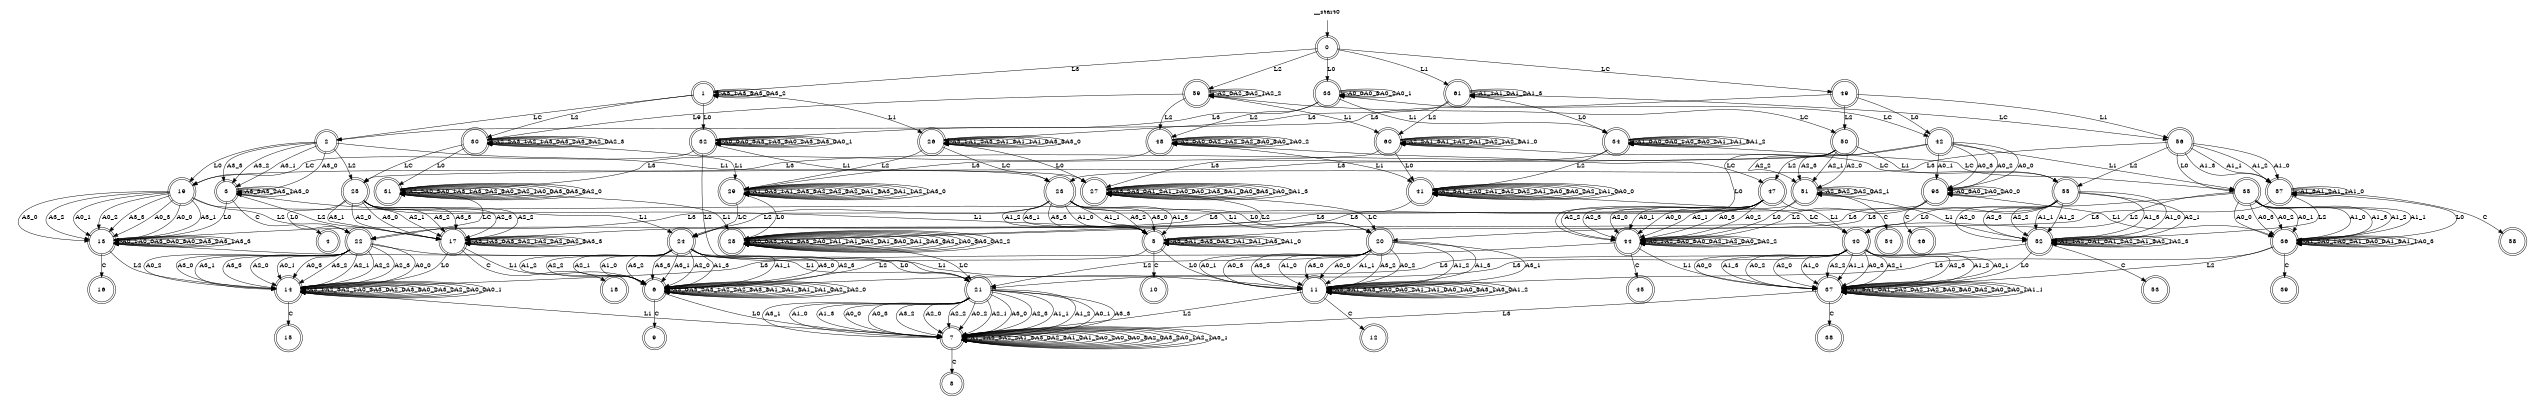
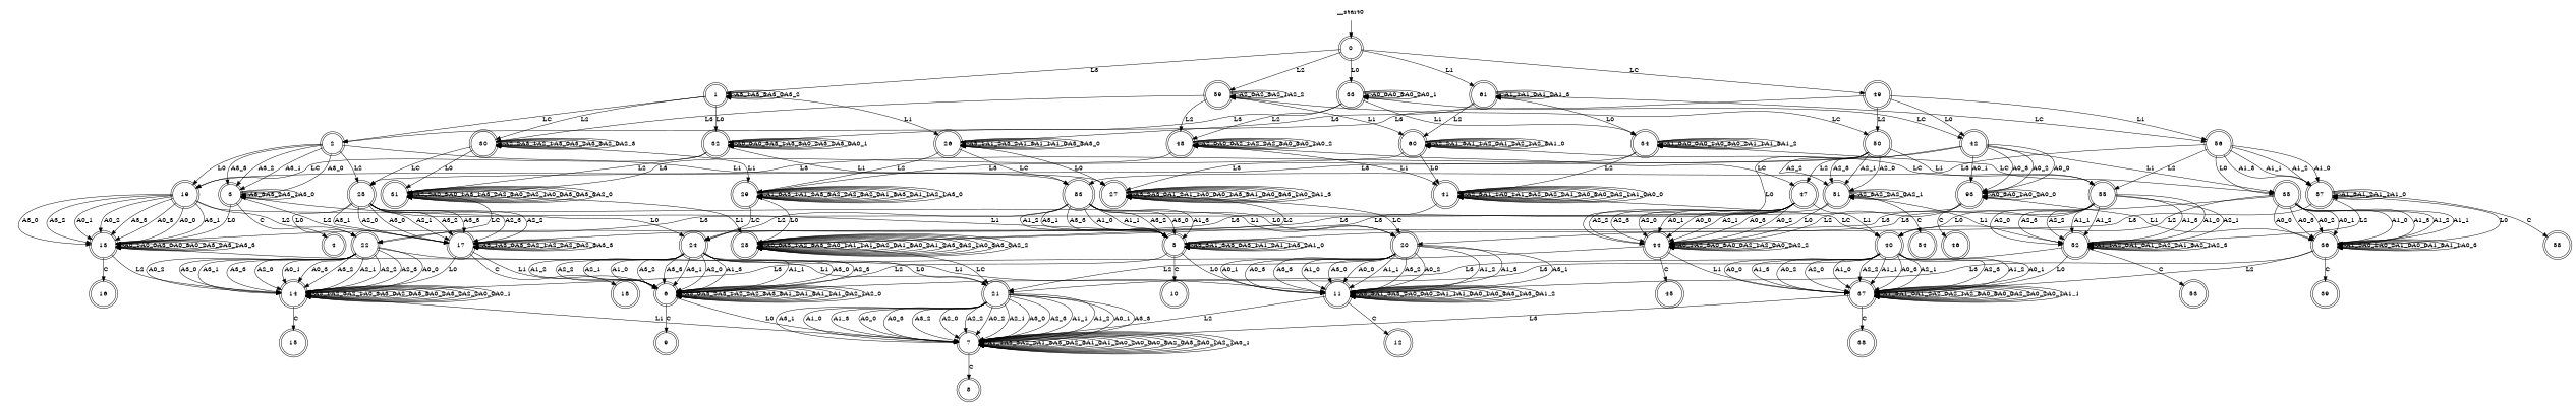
  digraph {
    node [shape=doublecircle]
    n1 [label=0]
    n2 [label=1]
    n3 [label=33]
    n4 [label=49]
    n5 [label=59]
    n6 [label=61]
    n7 [label=2]
    n8 [label=26]
    n9 [label=30]
    n10 [label=32]
    n11 [label=34]
    n12 [label=42]
    n13 [label=48]
    n14 [label=50]
    n15 [label=56]
    n16 [label=60]
    n17 [label=3]
    n18 [label=19]
-   n19 [label=23]
+   n19 [label=83]
    n20 [label=25]
    n21 [label=27]
    n22 [label=29]
    n23 [label=31]
    n24 [label=4]
    n25 [label=5]
    n26 [label=13]
    n27 [label=17]
    n28 [label=20]
    n29 [label=22]
    n30 [label=24]
    n31 [label=6]
    n32 [label=10]
    n33 [label=11]
    n34 [label=14]
    n35 [label=16]
    n36 [label=18]
    n37 [label=7]
    n38 [label=9]
    n39 [label=12]
    n40 [label=8]
    n41 [label=15]
    n42 [label=21]
    n43 [label=28]
    n44 [label=35]
    n45 [label=41]
    n46 [label=93]
    n47 [label=47]
    n48 [label=36]
    n49 [label=40]
    n50 [label=37]
    n51 [label=39]
    n52 [label=38]
    n53 [label=44]
    n54 [label=46]
    n55 [label=45]
    n56 [label=51]
    n57 [label=55]
    n58 [label=57]
    n59 [label=52]
    n60 [label=54]
    n61 [label=53]
    n62 [label=58]
    __start0 [shape=none]
    n1 -> n2 [label=L3]
    n1 -> n3 [label=L0]
    n1 -> n4 [label=LC]
    n1 -> n5 [label=L2]
    n1 -> n6 [label=L1]
    n2 -> n2 [label=A3_1]
    n2 -> n2 [label=A3_3]
    n2 -> n2 [label=A3_0]
    n2 -> n2 [label=A3_2]
    n2 -> n7 [label=LC]
    n2 -> n8 [label=L1]
    n2 -> n9 [label=L2]
    n2 -> n10 [label=L0]
    n3 -> n3 [label=A0_0]
    n3 -> n3 [label=A0_3]
    n3 -> n3 [label=A0_2]
    n3 -> n3 [label=A0_1]
    n3 -> n10 [label=L3]
    n3 -> n11 [label=L1]
    n3 -> n12 [label=LC]
    n3 -> n13 [label=L2]
    n4 -> n7 [label=L3]
    n4 -> n12 [label=L0]
    n4 -> n14 [label=L2]
    n4 -> n15 [label=L1]
    n5 -> n5 [label=A2_0]
    n5 -> n5 [label=A2_3]
    n5 -> n5 [label=A2_1]
    n5 -> n5 [label=A2_2]
-   n5 -> n9 [label=L9]
+   n5 -> n9 [label=L3]
    n5 -> n13 [label=L2]
    n5 -> n14 [label=LC]
    n5 -> n16 [label=L1]
    n6 -> n6 [label=A1_1]
    n6 -> n6 [label=A1_0]
    n6 -> n6 [label=A1_2]
    n6 -> n6 [label=A1_3]
    n6 -> n8 [label=L3]
    n6 -> n11 [label=L0]
    n6 -> n15 [label=LC]
    n6 -> n16 [label=L2]
    n7 -> n17 [label=A3_3]
    n7 -> n17 [label=A3_2]
    n7 -> n17 [label=A3_1]
    n7 -> n17 [label=A3_0]
    n7 -> n18 [label=L0]
    n7 -> n19 [label=L1]
    n7 -> n20 [label=L2]
    n8 -> n8 [label=A3_1]
    n8 -> n8 [label=A1_2]
    n8 -> n8 [label=A3_2]
    n8 -> n8 [label=A1_3]
    n8 -> n8 [label=A1_1]
    n8 -> n8 [label=A1_0]
    n8 -> n8 [label=A3_3]
    n8 -> n8 [label=A3_0]
    n8 -> n19 [label=LC]
    n8 -> n21 [label=L0]
    n8 -> n22 [label=L2]
    n9 -> n9 [label=A2_2]
    n9 -> n9 [label=A3_1]
    n9 -> n9 [label=A2_1]
    n9 -> n9 [label=A3_0]
    n9 -> n9 [label=A3_2]
    n9 -> n9 [label=A3_3]
    n9 -> n9 [label=A2_0]
    n9 -> n9 [label=A2_3]
    n9 -> n20 [label=LC]
    n9 -> n22 [label=L1]
    n9 -> n23 [label=L0]
    n10 -> n10 [label=A0_0]
    n10 -> n10 [label=A0_3]
    n10 -> n10 [label=A3_1]
    n10 -> n10 [label=A3_3]
    n10 -> n10 [label=A0_2]
    n10 -> n10 [label=A3_2]
    n10 -> n10 [label=A3_0]
    n10 -> n10 [label=A0_1]
    n10 -> n18 [label=LC]
    n10 -> n21 [label=L1]
-   n10 -> n42 [label=L2]
+   n10 -> n23 [label=L2]
    n11 -> n11 [label=A1_0]
    n11 -> n11 [label=A0_0]
    n11 -> n11 [label=A0_1]
    n11 -> n11 [label=A0_3]
    n11 -> n11 [label=A0_2]
    n11 -> n11 [label=A1_1]
    n11 -> n11 [label=A1_3]
    n11 -> n11 [label=A1_2]
    n11 -> n21 [label=L3]
    n11 -> n44 [label=LC]
    n11 -> n45 [label=L2]
    n12 -> n18 [label=L3]
    n12 -> n44 [label=L1]
    n12 -> n46 [label=A0_3]
    n12 -> n46 [label=A0_2]
    n12 -> n46 [label=A0_0]
    n12 -> n46 [label=A0_1]
    n12 -> n47 [label=L2]
    n13 -> n13 [label=A2_0]
    n13 -> n13 [label=A0_0]
    n13 -> n13 [label=A2_1]
    n13 -> n13 [label=A2_2]
    n13 -> n13 [label=A2_3]
    n13 -> n13 [label=A0_3]
    n13 -> n13 [label=A0_1]
    n13 -> n13 [label=A0_2]
    n13 -> n23 [label=L3]
    n13 -> n45 [label=L1]
    n13 -> n47 [label=LC]
    n14 -> n20 [label=L3]
    n14 -> n53 [label=L0]
    n14 -> n56 [label=A2_3]
    n14 -> n56 [label=A2_1]
    n14 -> n56 [label=A2_0]
    n14 -> n56 [label=A2_2]
    n14 -> n57 [label=L1]
    n15 -> n19 [label=L3]
    n15 -> n44 [label=L0]
    n15 -> n57 [label=L2]
    n15 -> n58 [label=A1_3]
    n15 -> n58 [label=A1_1]
    n15 -> n58 [label=A1_2]
    n15 -> n58 [label=A1_0]
    n16 -> n16 [label=A2_2]
    n16 -> n16 [label=A1_3]
    n16 -> n16 [label=A1_1]
    n16 -> n16 [label=A2_0]
    n16 -> n16 [label=A1_2]
    n16 -> n16 [label=A2_1]
    n16 -> n16 [label=A2_3]
    n16 -> n16 [label=A1_0]
    n16 -> n22 [label=L3]
    n16 -> n45 [label=L0]
    n16 -> n57 [label=LC]
    n17 -> n17 [label=A3_3]
    n17 -> n17 [label=A3_2]
    n17 -> n17 [label=A3_1]
    n17 -> n17 [label=A3_0]
    n17 -> n24 [label=C]
    n17 -> n25 [label=L1]
    n17 -> n26 [label=L0]
    n17 -> n27 [label=L2]
    n18 -> n26 [label=A3_1]
    n18 -> n26 [label=A3_0]
    n18 -> n26 [label=A3_2]
    n18 -> n26 [label=A0_1]
    n18 -> n26 [label=A0_2]
    n18 -> n26 [label=A3_3]
    n18 -> n26 [label=A0_3]
    n18 -> n26 [label=A0_0]
    n18 -> n28 [label=L1]
    n18 -> n29 [label=L2]
    n19 -> n25 [label=A3_1]
    n19 -> n25 [label=A3_3]
    n19 -> n25 [label=A1_0]
    n19 -> n25 [label=A1_1]
    n19 -> n25 [label=A3_2]
    n19 -> n25 [label=A3_0]
    n19 -> n25 [label=A1_3]
    n19 -> n25 [label=A1_2]
    n19 -> n28 [label=L0]
    n19 -> n30 [label=L2]
    n20 -> n27 [label=A3_3]
    n20 -> n27 [label=A2_3]
    n20 -> n27 [label=A2_2]
    n20 -> n27 [label=A3_1]
    n20 -> n27 [label=A2_0]
    n20 -> n27 [label=A3_0]
    n20 -> n27 [label=A2_1]
    n20 -> n27 [label=A3_2]
    n20 -> n29 [label=L0]
-   n20 -> n30 [label=L1]
+   n20 -> n30 [label=L0]
    n21 -> n21 [label=A3_2]
    n21 -> n21 [label=A3_0]
    n21 -> n21 [label=A1_2]
    n21 -> n21 [label=A1_1]
    n21 -> n21 [label=A0_0]
    n21 -> n21 [label=A0_1]
    n21 -> n21 [label=A3_3]
    n21 -> n21 [label=A1_0]
    n21 -> n21 [label=A0_3]
    n21 -> n21 [label=A3_1]
    n21 -> n21 [label=A0_2]
    n21 -> n21 [label=A1_3]
    n21 -> n28 [label=LC]
    n21 -> n43 [label=L2]
    n22 -> n22 [label=A1_0]
    n22 -> n22 [label=A3_1]
    n22 -> n22 [label=A1_2]
    n22 -> n22 [label=A3_3]
    n22 -> n22 [label=A2_2]
    n22 -> n22 [label=A2_3]
    n22 -> n22 [label=A2_0]
    n22 -> n22 [label=A1_3]
    n22 -> n22 [label=A3_2]
    n22 -> n22 [label=A1_1]
    n22 -> n22 [label=A2_1]
    n22 -> n22 [label=A3_0]
    n22 -> n30 [label=LC]
    n22 -> n43 [label=L0]
    n23 -> n23 [label=A2_2]
    n23 -> n23 [label=A0_3]
    n23 -> n23 [label=A0_1]
    n23 -> n23 [label=A3_1]
    n23 -> n23 [label=A3_2]
    n23 -> n23 [label=A2_3]
    n23 -> n23 [label=A0_2]
    n23 -> n23 [label=A2_1]
    n23 -> n23 [label=A0_0]
    n23 -> n23 [label=A3_0]
    n23 -> n23 [label=A3_3]
    n23 -> n23 [label=A2_0]
    n23 -> n29 [label=LC]
    n23 -> n43 [label=L1]
    n25 -> n25 [label=A3_3]
    n25 -> n25 [label=A1_3]
    n25 -> n25 [label=A3_0]
    n25 -> n25 [label=A3_1]
    n25 -> n25 [label=A1_2]
    n25 -> n25 [label=A1_1]
    n25 -> n25 [label=A3_2]
    n25 -> n25 [label=A1_0]
    n25 -> n31 [label=L2]
    n25 -> n32 [label=C]
    n25 -> n33 [label=L0]
    n26 -> n26 [label=A0_1]
    n26 -> n26 [label=A0_0]
    n26 -> n26 [label=A3_0]
    n26 -> n26 [label=A0_3]
    n26 -> n26 [label=A0_2]
    n26 -> n26 [label=A3_2]
    n26 -> n26 [label=A3_1]
    n26 -> n26 [label=A3_3]
    n26 -> n33 [label=L1]
    n26 -> n34 [label=L2]
    n26 -> n35 [label=C]
    n27 -> n27 [label=A3_1]
    n27 -> n27 [label=A3_0]
    n27 -> n27 [label=A3_2]
    n27 -> n27 [label=A2_1]
    n27 -> n27 [label=A2_2]
    n27 -> n27 [label=A2_0]
    n27 -> n27 [label=A2_3]
    n27 -> n27 [label=A3_3]
    n27 -> n31 [label=L1]
    n27 -> n34 [label=L0]
    n27 -> n36 [label=C]
    n28 -> n33 [label=A3_2]
    n28 -> n33 [label=A0_2]
    n28 -> n33 [label=A1_2]
    n28 -> n33 [label=A1_3]
    n28 -> n33 [label=A3_1]
    n28 -> n33 [label=A0_1]
    n28 -> n33 [label=A0_3]
    n28 -> n33 [label=A3_3]
    n28 -> n33 [label=A1_0]
    n28 -> n33 [label=A3_0]
    n28 -> n33 [label=A0_0]
    n28 -> n33 [label=A1_1]
    n28 -> n42 [label=L2]
    n29 -> n34 [label=A3_1]
    n29 -> n34 [label=A3_3]
    n29 -> n34 [label=A2_0]
    n29 -> n34 [label=A0_1]
    n29 -> n34 [label=A0_3]
    n29 -> n34 [label=A3_2]
    n29 -> n34 [label=A2_1]
    n29 -> n34 [label=A2_2]
    n29 -> n34 [label=A2_3]
    n29 -> n34 [label=A0_0]
    n29 -> n34 [label=A0_2]
    n29 -> n34 [label=A3_0]
    n29 -> n42 [label=L1]
    n30 -> n31 [label=A1_1]
    n30 -> n31 [label=A3_0]
    n30 -> n31 [label=A2_3]
    n30 -> n31 [label=A1_2]
    n30 -> n31 [label=A2_2]
    n30 -> n31 [label=A2_1]
    n30 -> n31 [label=A1_0]
    n30 -> n31 [label=A3_2]
    n30 -> n31 [label=A3_3]
    n30 -> n31 [label=A3_1]
    n30 -> n31 [label=A2_0]
    n30 -> n31 [label=A1_3]
    n30 -> n42 [label=L0]
    n31 -> n31 [label=A3_0]
    n31 -> n31 [label=A3_2]
    n31 -> n31 [label=A3_1]
    n31 -> n31 [label=A2_2]
    n31 -> n31 [label=A2_3]
    n31 -> n31 [label=A3_3]
    n31 -> n31 [label=A1_2]
    n31 -> n31 [label=A1_3]
    n31 -> n31 [label=A1_1]
    n31 -> n31 [label=A1_0]
    n31 -> n31 [label=A2_1]
    n31 -> n31 [label=A2_0]
    n31 -> n37 [label=L0]
    n31 -> n38 [label=C]
    n33 -> n33 [label=A3_3]
    n33 -> n33 [label=A1_3]
    n33 -> n33 [label=A3_2]
    n33 -> n33 [label=A0_0]
    n33 -> n33 [label=A0_2]
    n33 -> n33 [label=A1_1]
    n33 -> n33 [label=A1_0]
    n33 -> n33 [label=A0_1]
    n33 -> n33 [label=A0_3]
    n33 -> n33 [label=A3_1]
    n33 -> n33 [label=A3_0]
    n33 -> n33 [label=A1_2]
    n33 -> n37 [label=L2]
    n33 -> n39 [label=C]
    n34 -> n34 [label=A3_1]
    n34 -> n34 [label=A2_3]
    n34 -> n34 [label=A2_1]
    n34 -> n34 [label=A0_3]
    n34 -> n34 [label=A3_0]
    n34 -> n34 [label=A2_0]
    n34 -> n34 [label=A3_3]
    n34 -> n34 [label=A0_2]
    n34 -> n34 [label=A3_2]
    n34 -> n34 [label=A2_2]
    n34 -> n34 [label=A0_0]
    n34 -> n34 [label=A0_1]
    n34 -> n37 [label=L1]
    n34 -> n41 [label=C]
    n37 -> n37 [label=A1_1]
    n37 -> n37 [label=A3_3]
    n37 -> n37 [label=A2_2]
    n37 -> n37 [label=A1_3]
    n37 -> n37 [label=A3_0]
    n37 -> n37 [label=A2_3]
    n37 -> n37 [label=A1_0]
    n37 -> n37 [label=A1_2]
    n37 -> n37 [label=A0_2]
    n37 -> n37 [label=A0_0]
    n37 -> n37 [label=A0_3]
    n37 -> n37 [label=A2_0]
    n37 -> n37 [label=A3_2]
    n37 -> n37 [label=A0_1]
    n37 -> n37 [label=A2_1]
    n37 -> n37 [label=A3_1]
    n37 -> n40 [label=C]
    n42 -> n37 [label=A0_2]
    n42 -> n37 [label=A2_1]
    n42 -> n37 [label=A3_0]
    n42 -> n37 [label=A2_3]
    n42 -> n37 [label=A1_1]
    n42 -> n37 [label=A1_2]
    n42 -> n37 [label=A0_1]
    n42 -> n37 [label=A3_3]
    n42 -> n37 [label=A3_1]
    n42 -> n37 [label=A1_0]
    n42 -> n37 [label=A1_3]
    n42 -> n37 [label=A0_0]
    n42 -> n37 [label=A0_3]
    n42 -> n37 [label=A3_2]
    n42 -> n37 [label=A2_0]
    n42 -> n37 [label=A2_2]
    n43 -> n42 [label=LC]
    n43 -> n43 [label=A0_0]
    n43 -> n43 [label=A3_1]
    n43 -> n43 [label=A2_3]
    n43 -> n43 [label=A3_2]
    n43 -> n43 [label=A0_1]
    n43 -> n43 [label=A1_1]
    n43 -> n43 [label=A1_0]
    n43 -> n43 [label=A2_0]
    n43 -> n43 [label=A1_3]
    n43 -> n43 [label=A0_2]
    n43 -> n43 [label=A1_2]
    n43 -> n43 [label=A3_3]
    n43 -> n43 [label=A2_1]
    n43 -> n43 [label=A0_3]
    n43 -> n43 [label=A3_0]
    n43 -> n43 [label=A2_2]
    n44 -> n28 [label=L3]
    n44 -> n48 [label=A0_3]
    n44 -> n48 [label=A0_2]
    n44 -> n48 [label=A0_1]
    n44 -> n48 [label=A1_0]
    n44 -> n48 [label=A1_3]
    n44 -> n48 [label=A1_2]
    n44 -> n48 [label=A1_1]
    n44 -> n48 [label=A0_0]
    n44 -> n49 [label=L2]
    n45 -> n43 [label=L3]
    n45 -> n45 [label=A2_3]
    n45 -> n45 [label=A1_1]
    n45 -> n45 [label=A0_1]
    n45 -> n45 [label=A1_3]
    n45 -> n45 [label=A2_0]
    n45 -> n45 [label=A2_2]
    n45 -> n45 [label=A1_2]
    n45 -> n45 [label=A0_3]
    n45 -> n45 [label=A0_2]
    n45 -> n45 [label=A2_1]
    n45 -> n45 [label=A1_0]
    n45 -> n45 [label=A0_0]
    n45 -> n49 [label=LC]
    n46 -> n26 [label=L3]
    n46 -> n46 [label=A0_3]
    n46 -> n46 [label=A0_1]
    n46 -> n46 [label=A0_2]
    n46 -> n46 [label=A0_0]
    n46 -> n48 [label=L1]
    n46 -> n53 [label=L2]
    n46 -> n54 [label=C]
    n47 -> n29 [label=L3]
    n47 -> n49 [label=L1]
    n47 -> n53 [label=A2_3]
    n47 -> n53 [label=A2_0]
    n47 -> n53 [label=A0_1]
    n47 -> n53 [label=A0_0]
    n47 -> n53 [label=A2_1]
    n47 -> n53 [label=A0_3]
    n47 -> n53 [label=A0_2]
    n47 -> n53 [label=A2_2]
    n48 -> n33 [label=L3]
    n48 -> n48 [label=A1_2]
    n48 -> n48 [label=A0_1]
    n48 -> n48 [label=A0_2]
    n48 -> n48 [label=A1_0]
    n48 -> n48 [label=A0_0]
    n48 -> n48 [label=A1_3]
    n48 -> n48 [label=A1_1]
    n48 -> n48 [label=A0_3]
    n48 -> n50 [label=L2]
    n48 -> n51 [label=C]
    n49 -> n42 [label=L3]
    n49 -> n50 [label=A1_2]
    n49 -> n50 [label=A0_1]
    n49 -> n50 [label=A0_0]
    n49 -> n50 [label=A1_3]
    n49 -> n50 [label=A0_2]
    n49 -> n50 [label=A2_0]
    n49 -> n50 [label=A1_0]
    n49 -> n50 [label=A2_2]
    n49 -> n50 [label=A1_1]
    n49 -> n50 [label=A0_3]
    n49 -> n50 [label=A2_1]
    n49 -> n50 [label=A2_3]
    n50 -> n37 [label=L3]
    n50 -> n50 [label=A1_3]
    n50 -> n50 [label=A1_0]
    n50 -> n50 [label=A1_2]
    n50 -> n50 [label=A2_0]
    n50 -> n50 [label=A2_1]
    n50 -> n50 [label=A2_3]
    n50 -> n50 [label=A0_3]
    n50 -> n50 [label=A0_0]
    n50 -> n50 [label=A2_2]
    n50 -> n50 [label=A0_2]
    n50 -> n50 [label=A0_1]
    n50 -> n50 [label=A1_1]
    n50 -> n52 [label=C]
    n53 -> n34 [label=L3]
    n53 -> n50 [label=L1]
    n53 -> n53 [label=A0_1]
    n53 -> n53 [label=A2_3]
    n53 -> n53 [label=A0_3]
    n53 -> n53 [label=A0_0]
    n53 -> n53 [label=A2_1]
    n53 -> n53 [label=A2_0]
    n53 -> n53 [label=A0_2]
    n53 -> n53 [label=A2_2]
    n53 -> n55 [label=C]
    n56 -> n27 [label=L3]
    n56 -> n53 [label=L0]
    n56 -> n56 [label=A2_3]
    n56 -> n56 [label=A2_2]
    n56 -> n56 [label=A2_0]
    n56 -> n56 [label=A2_1]
    n56 -> n59 [label=L1]
    n56 -> n60 [label=C]
    n57 -> n30 [label=L3]
    n57 -> n49 [label=L0]
    n57 -> n59 [label=A1_2]
    n57 -> n59 [label=A1_3]
    n57 -> n59 [label=A1_0]
    n57 -> n59 [label=A2_1]
    n57 -> n59 [label=A2_0]
    n57 -> n59 [label=A2_3]
    n57 -> n59 [label=A2_2]
    n57 -> n59 [label=A1_1]
    n58 -> n25 [label=L3]
    n58 -> n48 [label=L0]
    n58 -> n58 [label=A1_3]
    n58 -> n58 [label=A1_2]
    n58 -> n58 [label=A1_1]
    n58 -> n58 [label=A1_0]
    n58 -> n59 [label=L2]
    n58 -> n62 [label=C]
    n59 -> n31 [label=L3]
    n59 -> n50 [label=L0]
    n59 -> n59 [label=A1_1]
    n59 -> n59 [label=A2_0]
    n59 -> n59 [label=A1_0]
    n59 -> n59 [label=A1_2]
    n59 -> n59 [label=A2_2]
    n59 -> n59 [label=A1_3]
    n59 -> n59 [label=A2_1]
    n59 -> n59 [label=A2_3]
    n59 -> n61 [label=C]
    __start0 -> n1
  }
